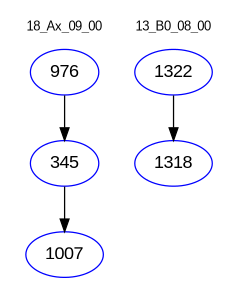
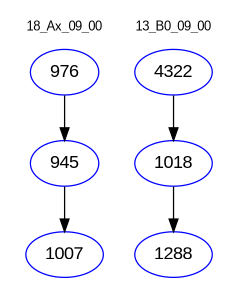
  digraph {
    fontname="Liberation Sans"
    node [color=blue fontname="Liberation Sans"]
    edge [color=black fontname="Liberation Sans"]
    n1 [label=976]
-   n2 [label=345]
+   n2 [label=945]
    n3 [label=1007]
-   n4 [label=1318]
-   n6 [label=1322]
+   n4 [label=1018]
+   n5 [label=1288]
+   n6 [label=4322]
    subgraph cluster_1 {
      color=white
      fontsize=10
      label="18_Ax_09_00"
      n1
      n2
      n3
    }
    subgraph cluster_2 {
      color=white
      fontsize=10
-     label="13_B0_08_00"
+     label="13_B0_09_00"
      n4
+     n5
      n6
    }
    n1 -> n2
    n2 -> n3
+   n4 -> n5
    n6 -> n4
  }
